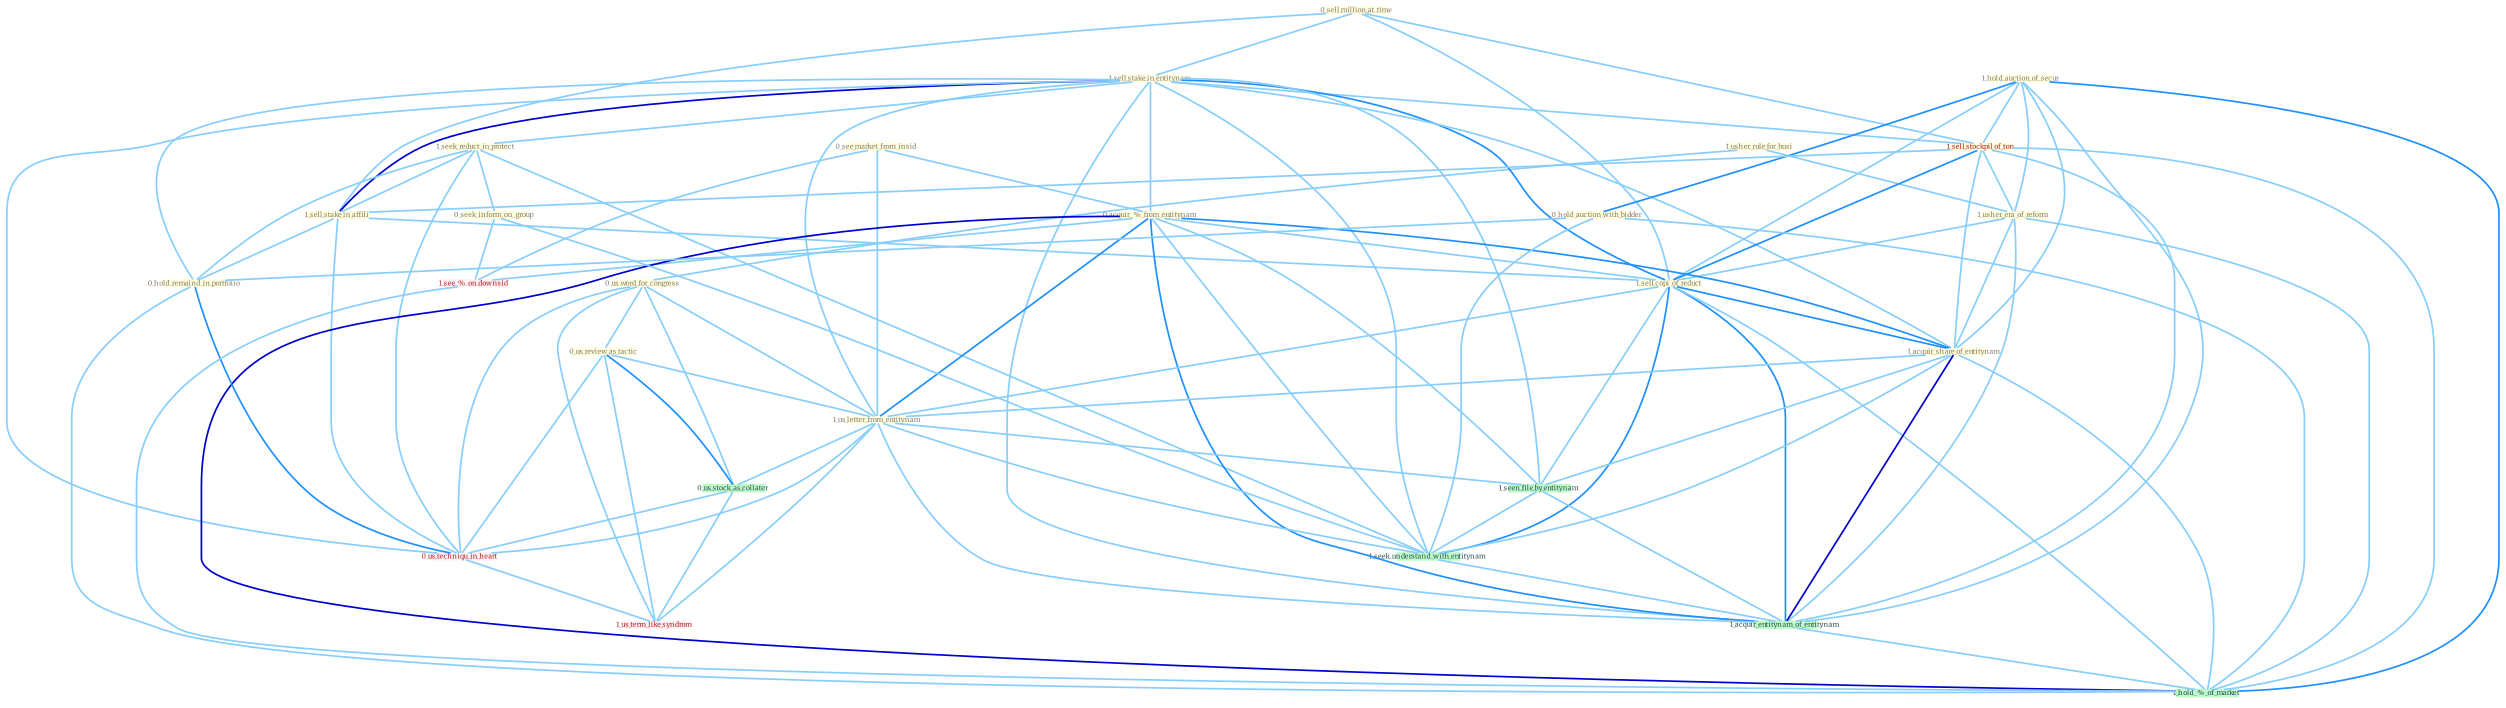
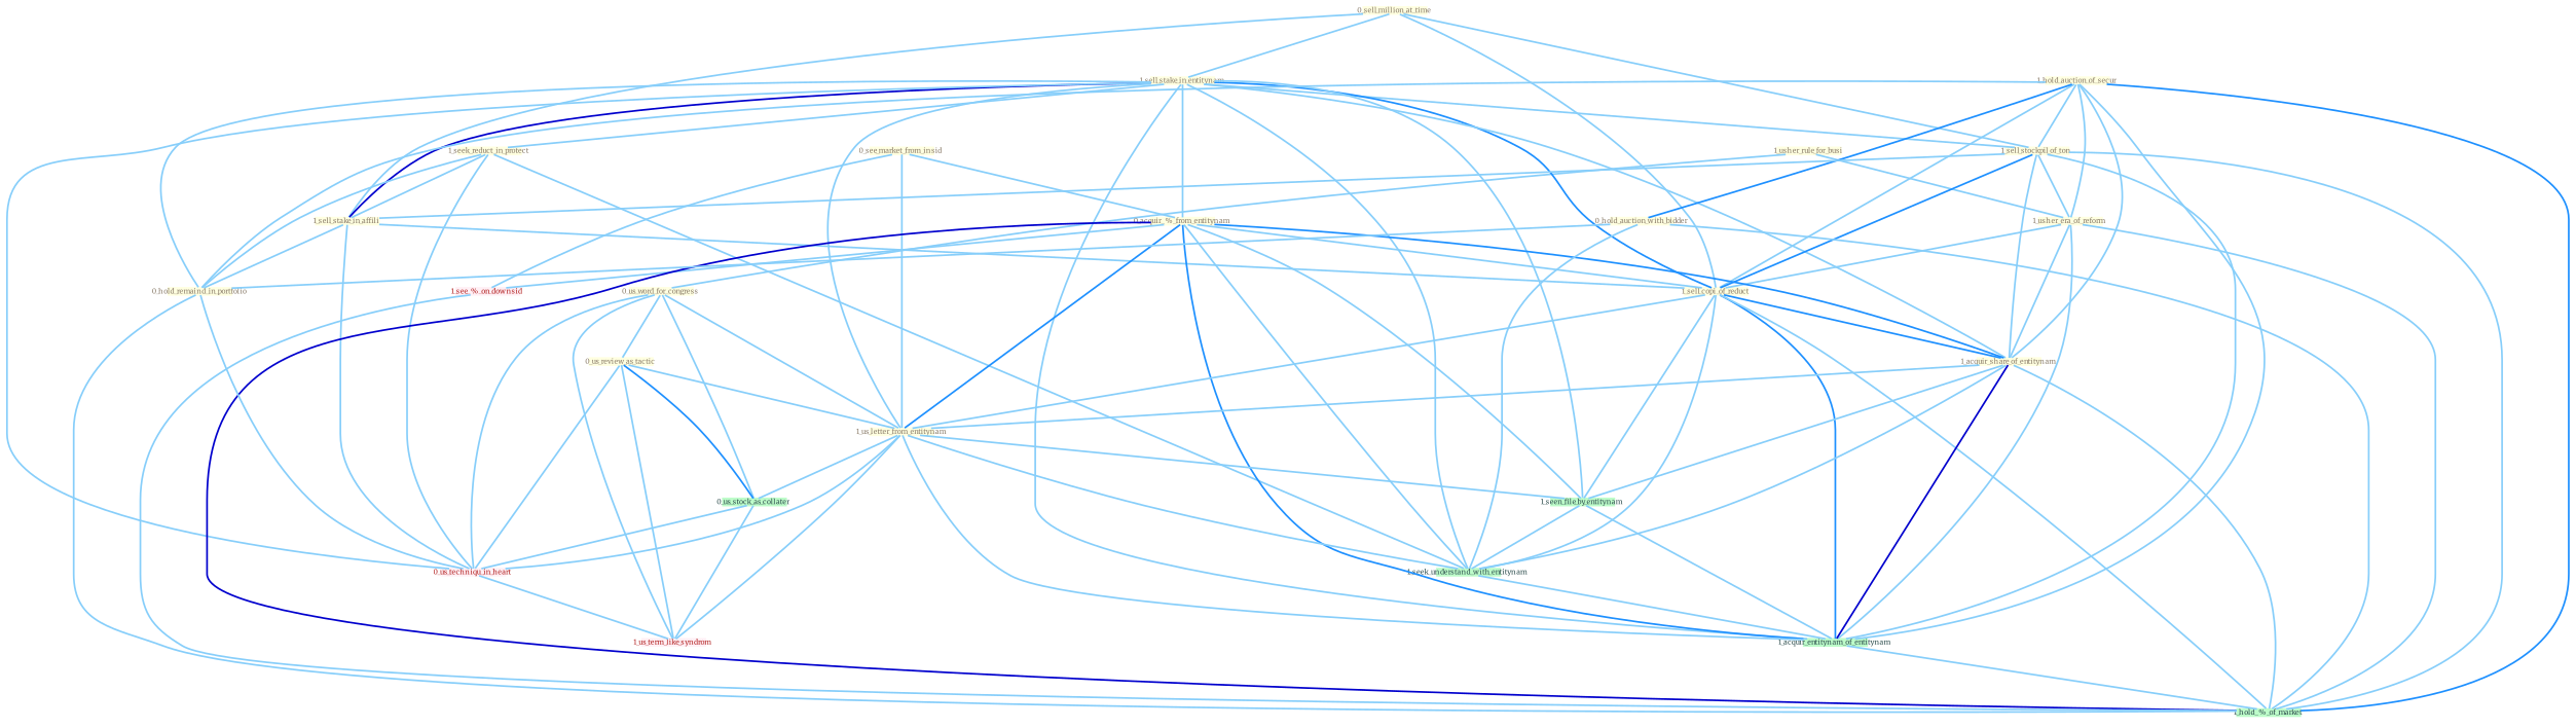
  graph {
    fontname=Merriweather
    node [color="#ffffe0" fixedsize=true fontcolor="#8b7d6b" fontname=Merriweather fontsize=4 shape=polygon style=filled]
    edge [color="#87cefa" fontname=Merriweather w=1]
    "0_sell_million_at_time " [height=.06 width=.5]
    "1_usher_rule_for_busi " [height=.06 width=.5]
    "1_sell_stake_in_entitynam " [height=.06 width=.5]
    "1_hold_auction_of_secur " [height=.06 width=.5]
    "1_seek_reduct_in_protect " [height=.06 width=.5]
    "0_see_market_from_insid " [height=.06 width=.5]
-   "1_sell_stockpil_of_ton " [fontcolor="#b22222" height=.06 width=.5]
+   "1_sell_stockpil_of_ton " [height=.06 width=.5]
    "1_usher_era_of_reform " [height=.06 width=.5]
    "1_sell_stake_in_affili " [height=.06 width=.5]
    "0_us_word_for_congress " [height=.06 width=.5]
    "0_acquir_%_from_entitynam " [height=.06 width=.5]
    "0_us_review_as_tactic " [height=.06 width=.5]
    n13 [height=.06 label="1_sell_copi_of_reduct" width=.5]
-   "0_seek_inform_on_group " [height=.06 width=.5]
    "0_hold_auction_with_bidder " [height=.06 width=.5]
    "1_acquir_share_of_entitynam " [height=.06 width=.5]
    "0_hold_remaind_in_portfolio " [height=.06 width=.5]
    "1_us_letter_from_entitynam " [height=.06 width=.5]
    "0_us_techniqu_in_heart " [color="#fff0f5" fontcolor="#b22222" height=.06 width=.5]
    "1_see_%_on_downsid " [color="#fff0f5" fontcolor="#b22222" height=.06 width=.5]
    "1_us_term_like_syndrom " [color="#fff0f5" fontcolor="#b22222" height=.06 width=.5]
    "1_seen_file_by_entitynam " [color="#BDFCC9" fontcolor="#2f4f4f" height=.06 width=.5]
    "1_seek_understand_with_entitynam " [color="#BDFCC9" fontcolor="#2f4f4f" height=.06 width=.5]
    "1_acquir_entitynam_of_entitynam " [color="#BDFCC9" fontcolor="#2f4f4f" height=.06 width=.5]
    "1_hold_%_of_market " [color="#BDFCC9" fontcolor="#2f4f4f" height=.06 width=.5]
    "0_us_stock_as_collater " [color="#BDFCC9" fontcolor="#2f4f4f" height=.06 width=.5]
    subgraph sub_1 {
      "0_sell_million_at_time "
      "1_usher_rule_for_busi "
      "1_sell_stake_in_entitynam "
      "1_hold_auction_of_secur "
      "1_seek_reduct_in_protect "
      "0_see_market_from_insid "
      "1_sell_stockpil_of_ton "
      "1_usher_era_of_reform "
      "1_sell_stake_in_affili "
      "0_us_word_for_congress "
      "0_acquir_%_from_entitynam "
      "0_us_review_as_tactic "
      n13
-     "0_seek_inform_on_group "
      "0_hold_auction_with_bidder "
      "1_acquir_share_of_entitynam "
      "0_hold_remaind_in_portfolio "
      "1_us_letter_from_entitynam "
    }
    subgraph sub_2 {
      "0_us_techniqu_in_heart "
      "1_see_%_on_downsid "
      "1_us_term_like_syndrom "
    }
    "0_sell_million_at_time " -- "1_sell_stake_in_entitynam "
    "0_sell_million_at_time " -- "1_sell_stockpil_of_ton "
    "0_sell_million_at_time " -- "1_sell_stake_in_affili "
    "0_sell_million_at_time " -- n13
    "1_usher_rule_for_busi " -- "1_usher_era_of_reform "
    "1_usher_rule_for_busi " -- "0_us_word_for_congress "
    "1_sell_stake_in_entitynam " -- "1_seek_reduct_in_protect "
    "1_sell_stake_in_entitynam " -- "1_sell_stockpil_of_ton "
    "1_sell_stake_in_entitynam " -- "1_sell_stake_in_affili " [color="#0000cd" w=3]
    "1_sell_stake_in_entitynam " -- "0_acquir_%_from_entitynam "
    "1_sell_stake_in_entitynam " -- n13 [color="#1e90ff" w=2]
    "1_sell_stake_in_entitynam " -- "1_acquir_share_of_entitynam "
    "1_sell_stake_in_entitynam " -- "0_hold_remaind_in_portfolio "
    "1_sell_stake_in_entitynam " -- "1_us_letter_from_entitynam "
    "1_sell_stake_in_entitynam " -- "0_us_techniqu_in_heart "
    "1_sell_stake_in_entitynam " -- "1_seen_file_by_entitynam "
    "1_sell_stake_in_entitynam " -- "1_seek_understand_with_entitynam "
    "1_sell_stake_in_entitynam " -- "1_acquir_entitynam_of_entitynam "
    "1_hold_auction_of_secur " -- "1_sell_stockpil_of_ton "
    "1_hold_auction_of_secur " -- "1_usher_era_of_reform "
    "1_hold_auction_of_secur " -- n13
    "1_hold_auction_of_secur " -- "0_hold_auction_with_bidder " [color="#1e90ff" w=2]
    "1_hold_auction_of_secur " -- "1_acquir_share_of_entitynam "
+   "1_hold_auction_of_secur " -- "0_hold_remaind_in_portfolio "
    "1_hold_auction_of_secur " -- "1_acquir_entitynam_of_entitynam "
    "1_hold_auction_of_secur " -- "1_hold_%_of_market " [color="#1e90ff" w=2]
    "1_seek_reduct_in_protect " -- "1_sell_stake_in_affili "
-   "1_seek_reduct_in_protect " -- "0_seek_inform_on_group "
    "1_seek_reduct_in_protect " -- "0_hold_remaind_in_portfolio "
    "1_seek_reduct_in_protect " -- "0_us_techniqu_in_heart "
    "1_seek_reduct_in_protect " -- "1_seek_understand_with_entitynam "
    "0_see_market_from_insid " -- "0_acquir_%_from_entitynam "
    "0_see_market_from_insid " -- "1_us_letter_from_entitynam "
    "0_see_market_from_insid " -- "1_see_%_on_downsid "
    "1_sell_stockpil_of_ton " -- "1_usher_era_of_reform "
    "1_sell_stockpil_of_ton " -- "1_sell_stake_in_affili "
    "1_sell_stockpil_of_ton " -- n13 [color="#1e90ff" w=2]
    "1_sell_stockpil_of_ton " -- "1_acquir_share_of_entitynam "
    "1_sell_stockpil_of_ton " -- "1_acquir_entitynam_of_entitynam "
    "1_sell_stockpil_of_ton " -- "1_hold_%_of_market "
    "1_usher_era_of_reform " -- n13
    "1_usher_era_of_reform " -- "1_acquir_share_of_entitynam "
    "1_usher_era_of_reform " -- "1_acquir_entitynam_of_entitynam "
    "1_usher_era_of_reform " -- "1_hold_%_of_market "
    "1_sell_stake_in_affili " -- n13
    "1_sell_stake_in_affili " -- "0_hold_remaind_in_portfolio "
    "1_sell_stake_in_affili " -- "0_us_techniqu_in_heart "
    "0_us_word_for_congress " -- "0_us_review_as_tactic "
    "0_us_word_for_congress " -- "1_us_letter_from_entitynam "
    "0_us_word_for_congress " -- "0_us_techniqu_in_heart "
    "0_us_word_for_congress " -- "1_us_term_like_syndrom "
    "0_us_word_for_congress " -- "0_us_stock_as_collater "
    "0_acquir_%_from_entitynam " -- n13
    "0_acquir_%_from_entitynam " -- "1_acquir_share_of_entitynam " [color="#1e90ff" w=2]
    "0_acquir_%_from_entitynam " -- "1_us_letter_from_entitynam " [color="#1e90ff" w=2]
    "0_acquir_%_from_entitynam " -- "1_see_%_on_downsid "
    "0_acquir_%_from_entitynam " -- "1_seen_file_by_entitynam "
    "0_acquir_%_from_entitynam " -- "1_seek_understand_with_entitynam "
    "0_acquir_%_from_entitynam " -- "1_acquir_entitynam_of_entitynam " [color="#1e90ff" w=2]
    "0_acquir_%_from_entitynam " -- "1_hold_%_of_market " [color="#0000cd"]
    "0_us_review_as_tactic " -- "1_us_letter_from_entitynam "
    "0_us_review_as_tactic " -- "0_us_techniqu_in_heart "
    "0_us_review_as_tactic " -- "1_us_term_like_syndrom "
    "0_us_review_as_tactic " -- "0_us_stock_as_collater " [color="#1e90ff" w=2]
    n13 -- "1_acquir_share_of_entitynam " [color="#1e90ff" w=2]
    n13 -- "1_us_letter_from_entitynam "
    n13 -- "1_seen_file_by_entitynam "
-   n13 -- "1_seek_understand_with_entitynam " [color="#1e90ff"]
+   n13 -- "1_seek_understand_with_entitynam "
    n13 -- "1_acquir_entitynam_of_entitynam " [color="#1e90ff" w=2]
    n13 -- "1_hold_%_of_market "
-   "0_seek_inform_on_group " -- "1_see_%_on_downsid "
-   "0_seek_inform_on_group " -- "1_seek_understand_with_entitynam "
    "0_hold_auction_with_bidder " -- "0_hold_remaind_in_portfolio "
    "0_hold_auction_with_bidder " -- "1_seek_understand_with_entitynam "
    "0_hold_auction_with_bidder " -- "1_hold_%_of_market "
    "1_acquir_share_of_entitynam " -- "1_us_letter_from_entitynam "
    "1_acquir_share_of_entitynam " -- "1_seen_file_by_entitynam "
    "1_acquir_share_of_entitynam " -- "1_seek_understand_with_entitynam "
    "1_acquir_share_of_entitynam " -- "1_acquir_entitynam_of_entitynam " [color="#0000cd" w=3]
    "1_acquir_share_of_entitynam " -- "1_hold_%_of_market "
-   "0_hold_remaind_in_portfolio " -- "0_us_techniqu_in_heart " [color="#1e90ff"]
+   "0_hold_remaind_in_portfolio " -- "0_us_techniqu_in_heart "
    "0_hold_remaind_in_portfolio " -- "1_hold_%_of_market "
    "1_us_letter_from_entitynam " -- "0_us_techniqu_in_heart "
    "1_us_letter_from_entitynam " -- "1_us_term_like_syndrom "
    "1_us_letter_from_entitynam " -- "1_seen_file_by_entitynam "
    "1_us_letter_from_entitynam " -- "1_seek_understand_with_entitynam "
    "1_us_letter_from_entitynam " -- "1_acquir_entitynam_of_entitynam "
    "1_us_letter_from_entitynam " -- "0_us_stock_as_collater "
    "0_us_techniqu_in_heart " -- "1_us_term_like_syndrom "
    "1_see_%_on_downsid " -- "1_hold_%_of_market "
    "1_seen_file_by_entitynam " -- "1_seek_understand_with_entitynam "
    "1_seen_file_by_entitynam " -- "1_acquir_entitynam_of_entitynam "
    "1_seek_understand_with_entitynam " -- "1_acquir_entitynam_of_entitynam "
    "1_acquir_entitynam_of_entitynam " -- "1_hold_%_of_market "
    "0_us_stock_as_collater " -- "0_us_techniqu_in_heart "
    "0_us_stock_as_collater " -- "1_us_term_like_syndrom "
  }
